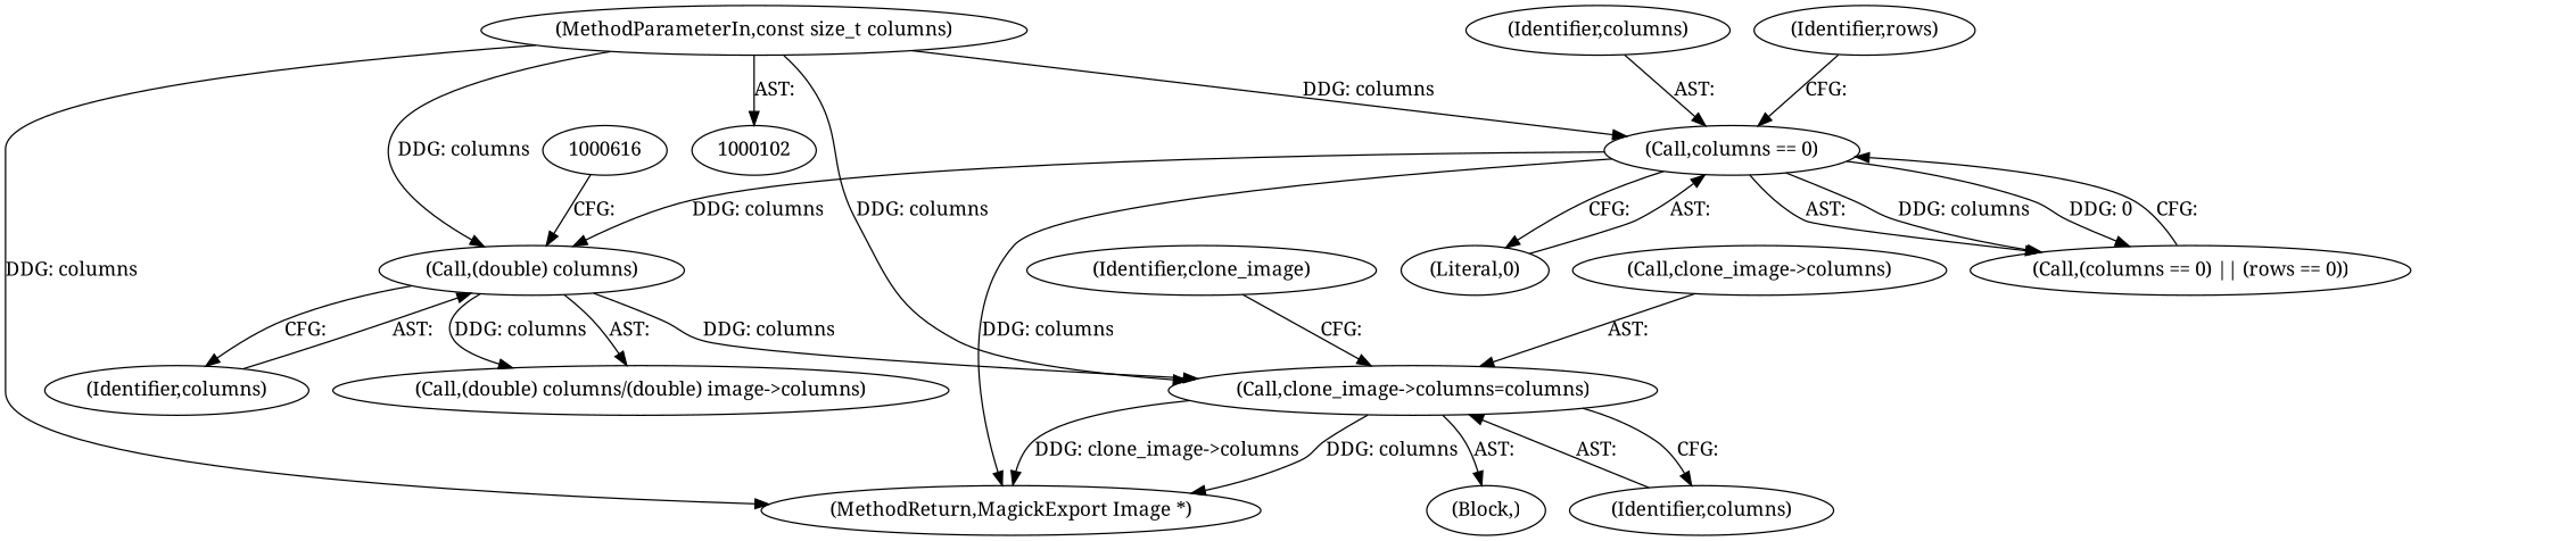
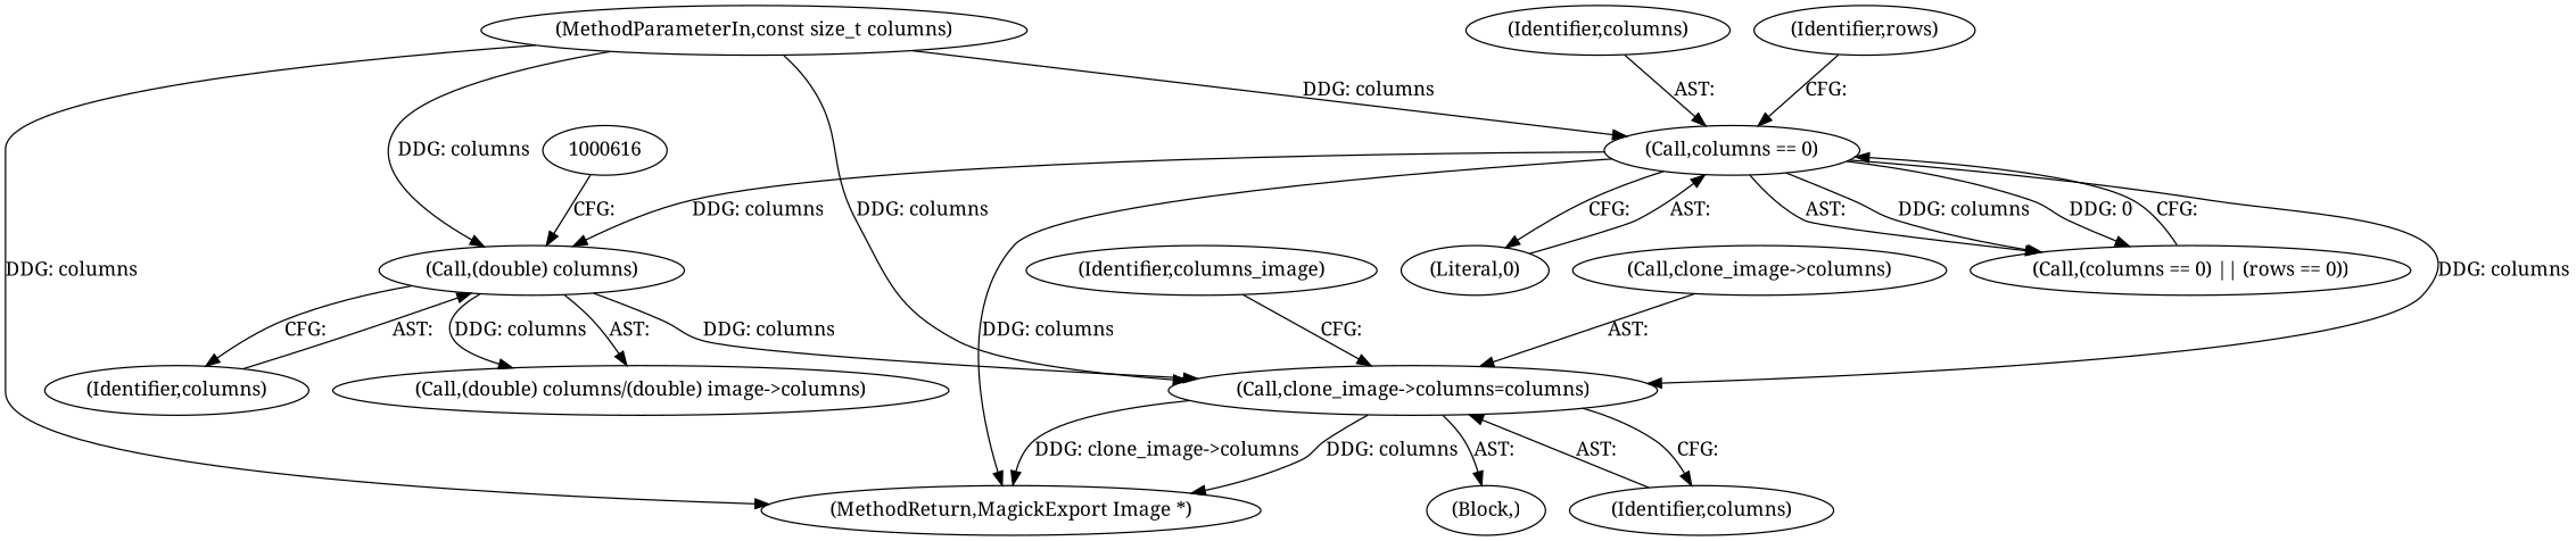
  digraph {
    fontname="Noto Serif"
    node [fontname="Noto Serif"]
    edge [fontname="Noto Serif"]
    n1 [label="(Call,clone_image->columns=columns)"]
    n2 [label="(Identifier,columns)"]
    n3 [label="(MethodReturn,MagickExport Image *)"]
    n4 [label="(Block,)"]
    n5 [label="(Call,(double) columns)"]
    n6 [label="(Call,(double) columns/(double) image->columns)"]
    n7 [label="(Identifier,columns)"]
    n8 [label="(Call,columns == 0)"]
    n9 [label="(Literal,0)"]
    n10 [label="(Call,(columns == 0) || (rows == 0))"]
    n11 [label="(MethodParameterIn,const size_t columns)"]
-   1000102
-   n13 [label="(Identifier,clone_image)"]
+   n13 [label="(Identifier,columns_image)"]
    n14 [label="(Call,clone_image->columns)"]
    n15 [label="(Identifier,rows)"]
    n16 [label="(Identifier,columns)"]
    1000616
    n1 -> n2 [label="CFG: "]
    n1 -> n3 [label="DDG: clone_image->columns"]
    n1 -> n3 [label="DDG: columns"]
    n1 -> n4 [label="AST: "]
    n2 -> n1 [label="AST: "]
    n5 -> n1 [label="DDG: columns"]
    n5 -> n6 [label="AST: "]
    n5 -> n6 [label="DDG: columns"]
    n5 -> n7 [label="CFG: "]
    n7 -> n5 [label="AST: "]
+   n8 -> n1 [label="DDG: columns"]
    n8 -> n3 [label="DDG: columns"]
    n8 -> n5 [label="DDG: columns"]
    n8 -> n9 [label="CFG: "]
    n8 -> n10 [label="AST: "]
    n8 -> n10 [label="DDG: columns"]
    n8 -> n10 [label="DDG: 0"]
    n9 -> n8 [label="AST: "]
    n10 -> n8 [label="CFG: "]
    n11 -> n1 [label="DDG: columns"]
    n11 -> n3 [label="DDG: columns"]
    n11 -> n5 [label="DDG: columns"]
    n11 -> n8 [label="DDG: columns"]
-   n11 -> 1000102 [label="AST: "]
    n13 -> n1 [label="CFG: "]
    n14 -> n1 [label="AST: "]
    n15 -> n8 [label="CFG: "]
    n16 -> n8 [label="AST: "]
    1000616 -> n5 [label="CFG: "]
  }
